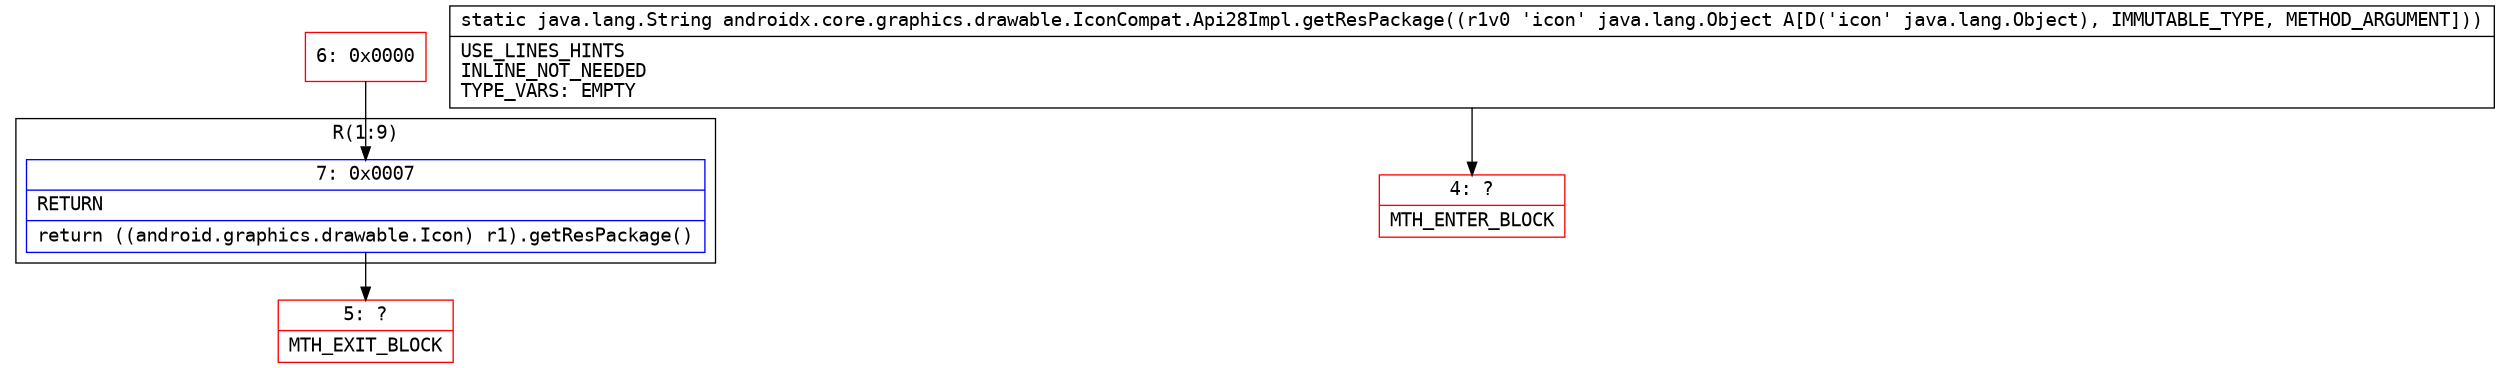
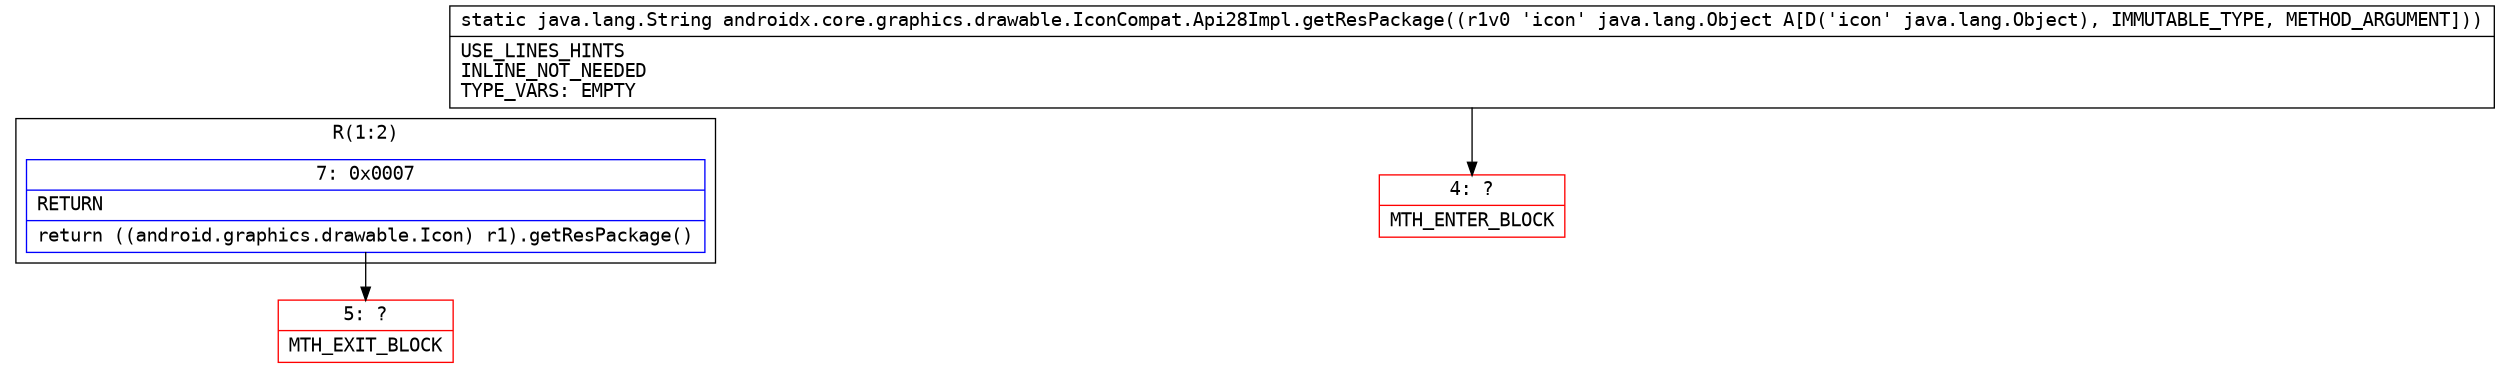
  digraph {
    fontname="DejaVu Sans Mono"
    node [color=red fontname="DejaVu Sans Mono" shape=record]
    edge [fontname="DejaVu Sans Mono"]
    n1 [color=blue label="{7\:\ 0x0007|RETURN\l|return ((android.graphics.drawable.Icon) r1).getResPackage()\l}"]
    n2 [label="{5\:\ ?|MTH_EXIT_BLOCK\l}"]
    n3 [label="{4\:\ ?|MTH_ENTER_BLOCK\l}"]
-   n4 [label="{6\:\ 0x0000}"]
    n5 [label="{static java.lang.String androidx.core.graphics.drawable.IconCompat.Api28Impl.getResPackage((r1v0 'icon' java.lang.Object A[D('icon' java.lang.Object), IMMUTABLE_TYPE, METHOD_ARGUMENT]))  | USE_LINES_HINTS\lINLINE_NOT_NEEDED\lTYPE_VARS: EMPTY\l}" color=""]
    subgraph cluster_1 {
-     label="R(1:9)"
+     label="R(1:2)"
      n1
    }
    n1 -> n2
-   n4 -> n1
    n5 -> n3
  }
